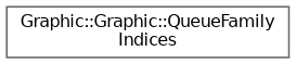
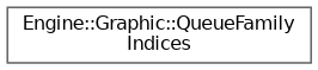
  digraph {
    rankdir=TB
-   n1 [color=grey40 fillcolor=white fontname=Helvetica fontsize=10 height=0.2 label="Graphic::Graphic::QueueFamily\lIndices" shape=box style=filled width=0.4]
+   n1 [color=grey40 fillcolor=white fontname=Helvetica fontsize=10 height=0.2 label="Engine::Graphic::QueueFamily\lIndices" shape=box style=filled width=0.4]
  }
